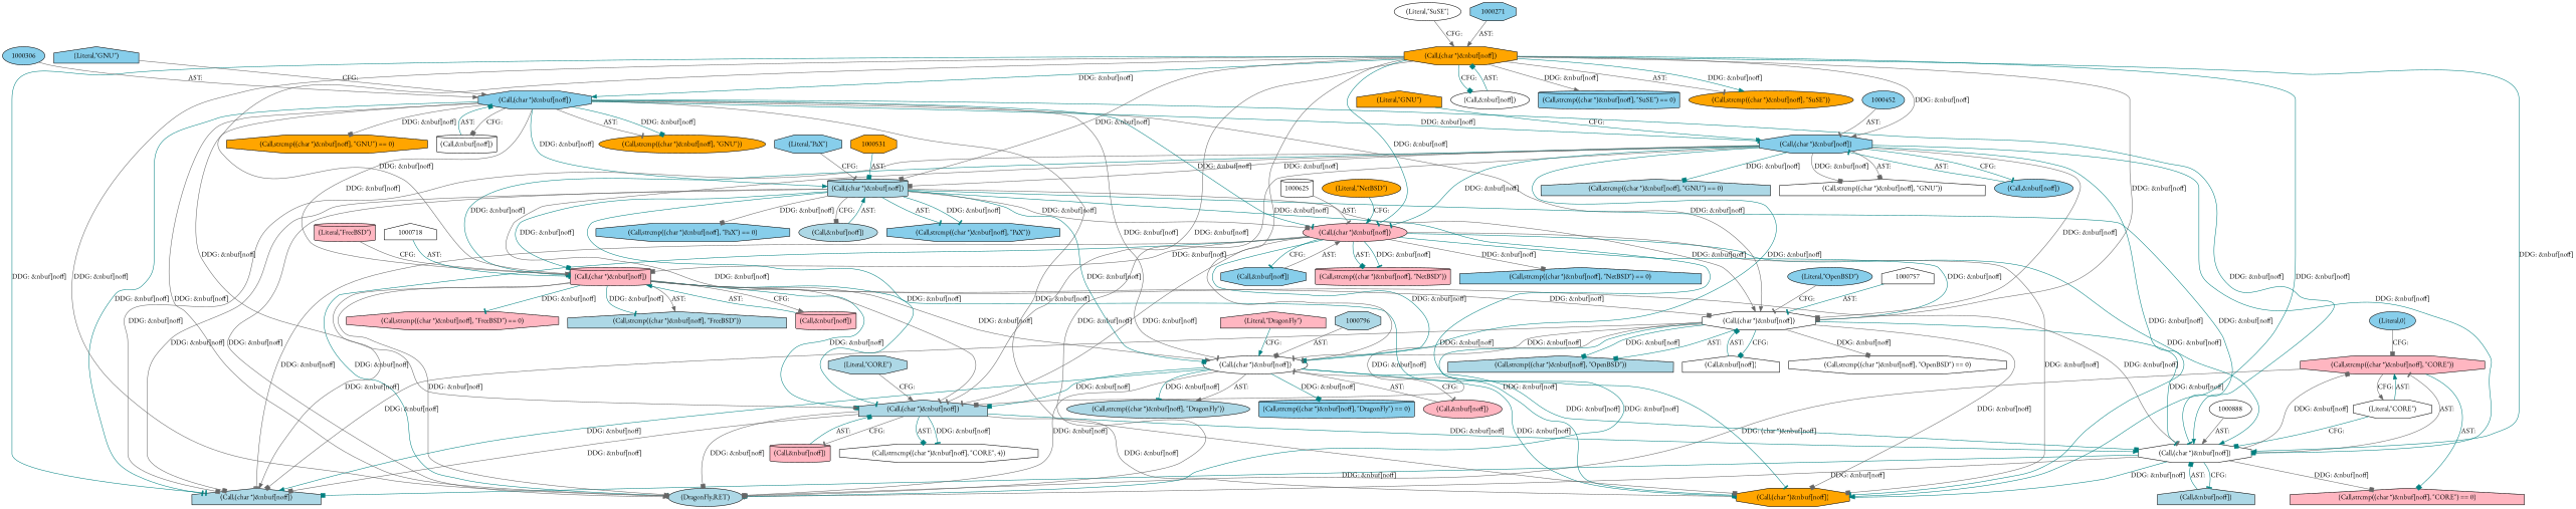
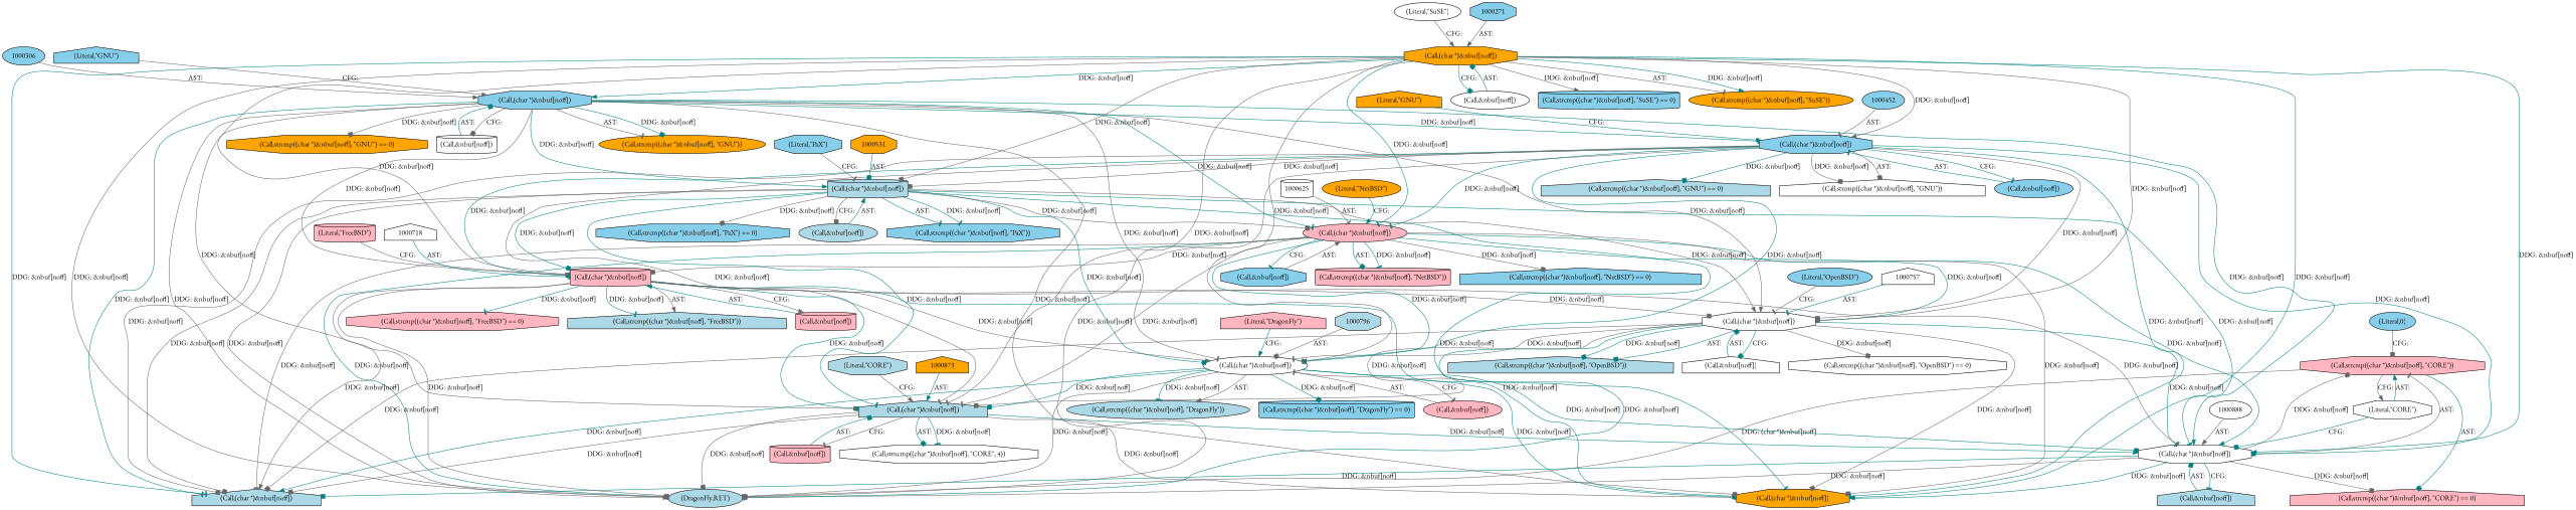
  digraph {
    fontname="EB Garamond"
    node [fillcolor=skyblue fontname="EB Garamond" shape=octagon style=filled]
    edge [arrowhead=box color=gray40 fontname="EB Garamond"]
    n1 [fillcolor=lightpink label="(Call,strcmp((char *)&nbuf[noff], \"CORE\"))"]
    n2 [fillcolor=white label="(Literal,\"CORE\")"]
    n3 [fillcolor=lightblue label="(DragonFly,RET)" shape=ellipse]
    n4 [fillcolor=lightpink label="(Call,strcmp((char *)&nbuf[noff], \"CORE\") == 0)" shape=house]
    n5 [fillcolor=white label="(Call,(char *)&nbuf[noff])"]
    n6 [fillcolor=lightblue label="(Call,(char *)&nbuf[noff])" shape=house]
    n7 [fillcolor=lightblue label="(Call,&nbuf[noff])" shape=house]
    n8 [fillcolor=orange label="(Call,(char *)&nbuf[noff])"]
    n9 [fillcolor=lightblue label="(Call,(char *)&nbuf[noff])" shape=house]
    n10 [fillcolor=white label="(Call,strncmp((char *)&nbuf[noff], \"CORE\", 4))"]
    n11 [fillcolor=lightpink label="(Call,&nbuf[noff])" shape=cylinder]
    n12 [fillcolor=white label="(Call,(char *)&nbuf[noff])"]
    n13 [fillcolor=white label="(Call,(char *)&nbuf[noff])" shape=ellipse]
    n14 [fillcolor=white label="(Call,strcmp((char *)&nbuf[noff], \"OpenBSD\") == 0)"]
    n15 [fillcolor=lightblue label="(Call,strcmp((char *)&nbuf[noff], \"OpenBSD\"))" shape=house]
    n16 [fillcolor=white label="(Call,&nbuf[noff])" shape=house]
    n17 [label="(Call,strcmp((char *)&nbuf[noff], \"DragonFly\") == 0)" shape=cylinder]
    n18 [fillcolor=lightpink label="(Call,&nbuf[noff])" shape=ellipse]
    n19 [fillcolor=lightblue label="(Call,strcmp((char *)&nbuf[noff], \"DragonFly\"))" shape=ellipse]
    n20 [fillcolor=lightpink label="(Call,(char *)&nbuf[noff])" shape=ellipse]
    n21 [fillcolor=lightpink label="(Call,(char *)&nbuf[noff])" shape=cylinder]
    n22 [label="(Call,strcmp((char *)&nbuf[noff], \"NetBSD\") == 0)" shape=house]
    n23 [label="(Call,&nbuf[noff])"]
    n24 [fillcolor=lightpink label="(Call,strcmp((char *)&nbuf[noff], \"NetBSD\"))" shape=cylinder]
    n25 [fillcolor=lightpink label="(Call,strcmp((char *)&nbuf[noff], \"FreeBSD\") == 0)"]
    n26 [fillcolor=lightblue label="(Call,strcmp((char *)&nbuf[noff], \"FreeBSD\"))" shape=house]
    n27 [fillcolor=lightpink label="(Call,&nbuf[noff])" shape=cylinder]
    n28 [label="(Call,(char *)&nbuf[noff])"]
    n29 [label="(Call,(char *)&nbuf[noff])"]
    n30 [fillcolor=lightblue label="(Call,(char *)&nbuf[noff])" shape=cylinder]
    n31 [fillcolor=orange label="(Call,strcmp((char *)&nbuf[noff], \"GNU\"))" shape=ellipse]
    n32 [fillcolor=orange label="(Call,strcmp((char *)&nbuf[noff], \"GNU\") == 0)"]
    n33 [fillcolor=white label="(Call,&nbuf[noff])" shape=cylinder]
    n34 [fillcolor=lightblue label="(Call,strcmp((char *)&nbuf[noff], \"GNU\") == 0)" shape=house]
    n35 [fillcolor=white label="(Call,strcmp((char *)&nbuf[noff], \"GNU\"))" shape=house]
    n36 [label="(Call,&nbuf[noff])" shape=ellipse]
    n37 [label="(Call,strcmp((char *)&nbuf[noff], \"PaX\") == 0)"]
    n38 [fillcolor=lightblue label="(Call,&nbuf[noff])" shape=ellipse]
    n39 [label="(Call,strcmp((char *)&nbuf[noff], \"PaX\"))"]
    n40 [fillcolor=orange label="(Call,(char *)&nbuf[noff])"]
    n41 [fillcolor=white label="(Call,&nbuf[noff])" shape=ellipse]
    n42 [label="(Call,strcmp((char *)&nbuf[noff], \"SuSE\") == 0)" shape=cylinder]
    n43 [fillcolor=orange label="(Call,strcmp((char *)&nbuf[noff], \"SuSE\"))" shape=ellipse]
    n44 [label="(Literal,0)" shape=ellipse]
    n45 [fillcolor=orange label="(Literal,\"GNU\")" shape=house]
    n46 [fillcolor=orange label="(Literal,\"NetBSD\")" shape=ellipse]
    n47 [label="(Literal,\"GNU\")" shape=house]
    n48 [fillcolor=lightpink label="(Literal,\"DragonFly\")" shape=house]
    n49 [fillcolor=white label="(Literal,\"SuSE\")" shape=ellipse]
    n50 [fillcolor=lightblue label="(Literal,\"CORE\")"]
    n51 [label="(Literal,\"PaX\")"]
    n52 [fillcolor=lightpink label="(Literal,\"FreeBSD\")" shape=cylinder]
    n53 [label="(Literal,\"OpenBSD\")" shape=ellipse]
    1000888 [fillcolor=white shape=ellipse]
+   1000873 [fillcolor=orange shape=house]
    1000757 [fillcolor=white shape=house]
    1000625 [fillcolor=white shape=cylinder]
    1000306 [shape=ellipse]
    1000271
    1000452 [shape=ellipse]
    1000531 [fillcolor=orange]
    1000718 [fillcolor=white shape=house]
    1000796 [fillcolor=lightblue]
    n1 -> n2 [arrowhead=normal label="CFG: "]
    n1 -> n3 [arrowhead=normal label="DDG: (char *)&nbuf[noff]"]
    n1 -> n4 [color=teal label="AST: "]
    n2 -> n1 [arrowhead=normal color=teal label="AST: "]
    n2 -> n5 [color=teal label="CFG: "]
    n5 -> n1 [arrowhead=tee label="AST: "]
    n5 -> n1 [label="DDG: &nbuf[noff]"]
    n5 -> n3 [arrowhead=tee label="DDG: &nbuf[noff]"]
    n5 -> n4 [label="DDG: &nbuf[noff]"]
    n5 -> n6 [color=teal label="DDG: &nbuf[noff]"]
    n5 -> n7 [arrowhead=tee color=teal label="CFG: "]
    n5 -> n8 [arrowhead=normal color=teal label="DDG: &nbuf[noff]"]
    n7 -> n5 [color=teal label="AST: "]
    n9 -> n3 [label="DDG: &nbuf[noff]"]
    n9 -> n5 [arrowhead=normal color=teal label="DDG: &nbuf[noff]"]
    n9 -> n6 [label="DDG: &nbuf[noff]"]
    n9 -> n8 [arrowhead=tee label="DDG: &nbuf[noff]"]
    n9 -> n10 [color=teal label="AST: "]
    n9 -> n10 [arrowhead=tee color=teal label="DDG: &nbuf[noff]"]
    n9 -> n11 [arrowhead=tee label="CFG: "]
    n11 -> n9 [color=teal label="AST: "]
    n12 -> n3 [color=teal label="DDG: &nbuf[noff]"]
    n12 -> n5 [arrowhead=tee color=teal label="DDG: &nbuf[noff]"]
    n12 -> n6 [label="DDG: &nbuf[noff]"]
    n12 -> n8 [label="DDG: &nbuf[noff]"]
    n12 -> n9 [label="DDG: &nbuf[noff]"]
    n12 -> n13 [arrowhead=tee label="DDG: &nbuf[noff]"]
    n12 -> n14 [label="DDG: &nbuf[noff]"]
    n12 -> n15 [color=teal label="AST: "]
    n12 -> n15 [color=teal label="DDG: &nbuf[noff]"]
    n12 -> n16 [color=teal label="CFG: "]
    n13 -> n3 [label="DDG: &nbuf[noff]"]
    n13 -> n5 [color=teal label="DDG: &nbuf[noff]"]
    n13 -> n6 [arrowhead=normal color=teal label="DDG: &nbuf[noff]"]
    n13 -> n8 [color=teal label="DDG: &nbuf[noff]"]
    n13 -> n9 [color=teal label="DDG: &nbuf[noff]"]
    n13 -> n17 [color=teal label="DDG: &nbuf[noff]"]
    n13 -> n18 [arrowhead=tee label="CFG: "]
    n13 -> n19 [arrowhead=normal label="AST: "]
    n13 -> n19 [arrowhead=tee color=teal label="DDG: &nbuf[noff]"]
    n16 -> n12 [color=teal label="AST: "]
    n18 -> n13 [arrowhead=tee label="AST: "]
    n20 -> n3 [arrowhead=tee color=teal label="DDG: &nbuf[noff]"]
    n20 -> n5 [arrowhead=normal color=teal label="DDG: &nbuf[noff]"]
    n20 -> n6 [arrowhead=tee label="DDG: &nbuf[noff]"]
    n20 -> n8 [label="DDG: &nbuf[noff]"]
    n20 -> n9 [arrowhead=tee label="DDG: &nbuf[noff]"]
    n20 -> n12 [color=teal label="DDG: &nbuf[noff]"]
    n20 -> n13 [color=teal label="DDG: &nbuf[noff]"]
    n20 -> n21 [label="DDG: &nbuf[noff]"]
    n20 -> n22 [label="DDG: &nbuf[noff]"]
    n20 -> n23 [arrowhead=tee color=teal label="CFG: "]
    n20 -> n24 [color=teal label="AST: "]
    n20 -> n24 [arrowhead=tee color=teal label="DDG: &nbuf[noff]"]
    n21 -> n3 [arrowhead=normal label="DDG: &nbuf[noff]"]
    n21 -> n5 [arrowhead=tee label="DDG: &nbuf[noff]"]
    n21 -> n6 [arrowhead=normal label="DDG: &nbuf[noff]"]
    n21 -> n8 [color=teal label="DDG: &nbuf[noff]"]
    n21 -> n9 [color=teal label="DDG: &nbuf[noff]"]
    n21 -> n12 [label="DDG: &nbuf[noff]"]
    n21 -> n13 [arrowhead=normal label="DDG: &nbuf[noff]"]
    n21 -> n25 [arrowhead=tee color=teal label="DDG: &nbuf[noff]"]
    n21 -> n26 [arrowhead=normal label="AST: "]
    n21 -> n26 [arrowhead=tee color=teal label="DDG: &nbuf[noff]"]
    n21 -> n27 [arrowhead=normal label="CFG: "]
    n23 -> n20 [arrowhead=normal label="AST: "]
    n27 -> n21 [arrowhead=normal color=teal label="AST: "]
    n28 -> n3 [arrowhead=tee label="DDG: &nbuf[noff]"]
    n28 -> n5 [arrowhead=normal color=teal label="DDG: &nbuf[noff]"]
    n28 -> n6 [arrowhead=tee color=teal label="DDG: &nbuf[noff]"]
    n28 -> n8 [label="DDG: &nbuf[noff]"]
    n28 -> n9 [arrowhead=normal label="DDG: &nbuf[noff]"]
    n28 -> n12 [arrowhead=normal label="DDG: &nbuf[noff]"]
    n28 -> n13 [arrowhead=tee label="DDG: &nbuf[noff]"]
    n28 -> n20 [arrowhead=tee color=teal label="DDG: &nbuf[noff]"]
    n28 -> n21 [label="DDG: &nbuf[noff]"]
    n28 -> n29 [arrowhead=tee color=teal label="DDG: &nbuf[noff]"]
    n28 -> n30 [arrowhead=normal color=teal label="DDG: &nbuf[noff]"]
    n28 -> n31 [arrowhead=tee label="AST: "]
    n28 -> n31 [color=teal label="DDG: &nbuf[noff]"]
    n28 -> n32 [label="DDG: &nbuf[noff]"]
    n28 -> n33 [label="CFG: "]
    n29 -> n3 [label="DDG: &nbuf[noff]"]
    n29 -> n5 [color=teal label="DDG: &nbuf[noff]"]
    n29 -> n6 [label="DDG: &nbuf[noff]"]
    n29 -> n8 [arrowhead=tee color=teal label="DDG: &nbuf[noff]"]
    n29 -> n9 [arrowhead=tee label="DDG: &nbuf[noff]"]
    n29 -> n12 [label="DDG: &nbuf[noff]"]
    n29 -> n13 [arrowhead=normal color=teal label="DDG: &nbuf[noff]"]
    n29 -> n20 [arrowhead=tee color=teal label="DDG: &nbuf[noff]"]
    n29 -> n21 [color=teal label="DDG: &nbuf[noff]"]
    n29 -> n30 [label="DDG: &nbuf[noff]"]
    n29 -> n34 [color=teal label="DDG: &nbuf[noff]"]
    n29 -> n35 [label="AST: "]
    n29 -> n35 [label="DDG: &nbuf[noff]"]
    n29 -> n36 [arrowhead=tee color=teal label="CFG: "]
    n30 -> n3 [arrowhead=normal label="DDG: &nbuf[noff]"]
    n30 -> n5 [arrowhead=tee color=teal label="DDG: &nbuf[noff]"]
    n30 -> n6 [label="DDG: &nbuf[noff]"]
    n30 -> n8 [arrowhead=tee color=teal label="DDG: &nbuf[noff]"]
    n30 -> n9 [arrowhead=tee color=teal label="DDG: &nbuf[noff]"]
    n30 -> n12 [arrowhead=normal label="DDG: &nbuf[noff]"]
    n30 -> n13 [color=teal label="DDG: &nbuf[noff]"]
    n30 -> n20 [label="DDG: &nbuf[noff]"]
    n30 -> n21 [color=teal label="DDG: &nbuf[noff]"]
    n30 -> n37 [label="DDG: &nbuf[noff]"]
    n30 -> n38 [label="CFG: "]
    n30 -> n39 [arrowhead=tee color=teal label="AST: "]
    n30 -> n39 [arrowhead=tee color=teal label="DDG: &nbuf[noff]"]
    n33 -> n28 [color=teal label="AST: "]
    n36 -> n29 [arrowhead=tee color=teal label="AST: "]
    n38 -> n30 [arrowhead=normal color=teal label="AST: "]
    n40 -> n3 [label="DDG: &nbuf[noff]"]
    n40 -> n5 [arrowhead=normal color=teal label="DDG: &nbuf[noff]"]
    n40 -> n6 [arrowhead=tee color=teal label="DDG: &nbuf[noff]"]
    n40 -> n8 [arrowhead=normal color=teal label="DDG: &nbuf[noff]"]
    n40 -> n9 [arrowhead=tee label="DDG: &nbuf[noff]"]
    n40 -> n12 [label="DDG: &nbuf[noff]"]
    n40 -> n13 [arrowhead=tee label="DDG: &nbuf[noff]"]
    n40 -> n20 [arrowhead=tee color=teal label="DDG: &nbuf[noff]"]
    n40 -> n21 [arrowhead=normal label="DDG: &nbuf[noff]"]
    n40 -> n28 [arrowhead=normal color=teal label="DDG: &nbuf[noff]"]
    n40 -> n29 [arrowhead=normal label="DDG: &nbuf[noff]"]
    n40 -> n30 [label="DDG: &nbuf[noff]"]
    n40 -> n41 [color=teal label="CFG: "]
    n40 -> n42 [arrowhead=normal label="DDG: &nbuf[noff]"]
    n40 -> n43 [arrowhead=tee label="AST: "]
    n40 -> n43 [arrowhead=normal color=teal label="DDG: &nbuf[noff]"]
    n41 -> n40 [color=teal label="AST: "]
    n44 -> n1 [label="CFG: "]
    n45 -> n29 [arrowhead=normal color=teal label="CFG: "]
    n46 -> n20 [arrowhead=normal color=teal label="CFG: "]
    n47 -> n28 [arrowhead=normal label="CFG: "]
    n48 -> n13 [arrowhead=normal color=teal label="CFG: "]
    n49 -> n40 [arrowhead=normal label="CFG: "]
    n50 -> n9 [arrowhead=normal label="CFG: "]
    n51 -> n30 [arrowhead=tee label="CFG: "]
    n52 -> n21 [arrowhead=tee label="CFG: "]
    n53 -> n12 [arrowhead=tee label="CFG: "]
    1000888 -> n5 [arrowhead=normal label="AST: "]
+   1000873 -> n9 [arrowhead=normal color=teal label="AST: "]
    1000757 -> n12 [arrowhead=tee color=teal label="AST: "]
    1000625 -> n20 [arrowhead=tee label="AST: "]
    1000306 -> n28 [arrowhead=normal label="AST: "]
    1000271 -> n40 [arrowhead=normal label="AST: "]
    1000452 -> n29 [arrowhead=tee label="AST: "]
    1000531 -> n30 [color=teal label="AST: "]
    1000718 -> n21 [arrowhead=tee color=teal label="AST: "]
    1000796 -> n13 [label="AST: "]
  }
